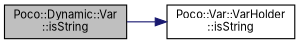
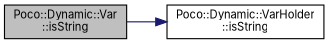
  digraph {
    rankdir=LR
    fontname=Inter
    node [color=black fontname=Inter fontsize=10 shape=record style=filled]
    n1 [fillcolor=grey75 fontcolor=black height=0.2 label="Poco::Dynamic::Var\l::isString" width=0.4]
-   n2 [fillcolor=white height=0.2 label="Poco::Var::VarHolder\l::isString" width=0.4]
+   n2 [fillcolor=white height=0.2 label="Poco::Dynamic::VarHolder\l::isString" width=0.4]
    n1 -> n2 [color=midnightblue fontname=Inter fontsize=10 labelfontname=Helvetica labelfontsize=10 style=solid]
  }
